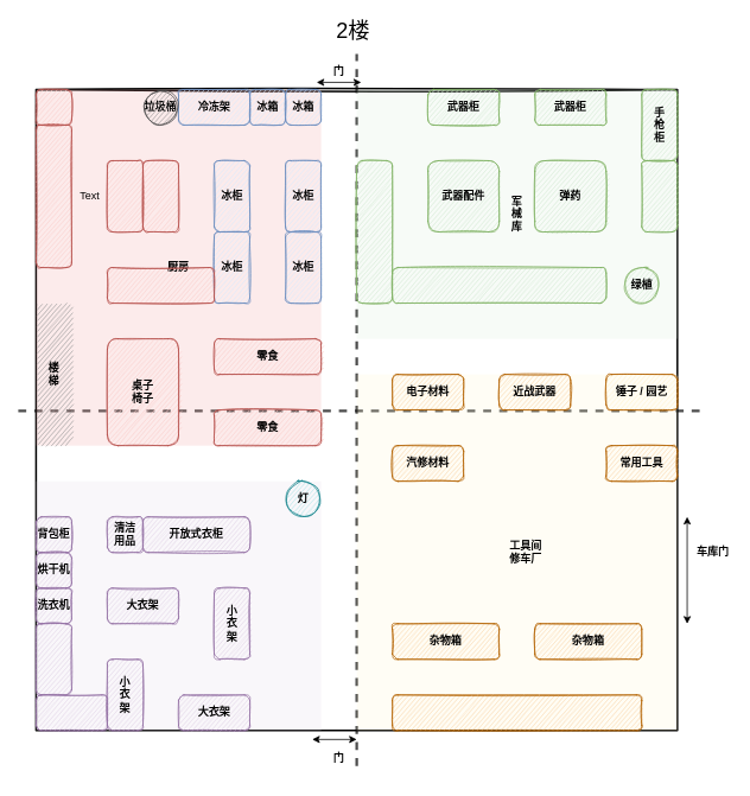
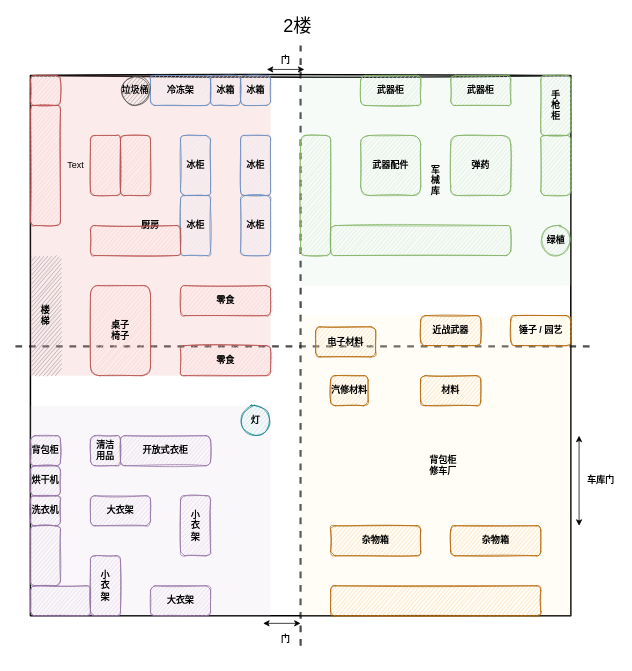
  <mxCell id="0" />
  <mxCell id="1" parent="0" />
  <mxCell id="2" value="" style="endArrow=none;html=1;rounded=0;dashed=1;strokeWidth=3;opacity=70;" edge="1" parent="1"><mxGeometry width="50" height="50" relative="1" as="geometry"><mxPoint x="20" y="461" as="sourcePoint" /><mxPoint x="790" y="461" as="targetPoint" /></mxGeometry></mxCell>
  <mxCell id="3" value="" style="endArrow=none;html=1;rounded=0;dashed=1;strokeWidth=3;opacity=70;" edge="1" parent="1"><mxGeometry width="50" height="50" relative="1" as="geometry"><mxPoint x="400" y="860" as="sourcePoint" /><mxPoint x="400" y="60" as="targetPoint" /></mxGeometry></mxCell>
  <mxCell id="4" value="" style="rounded=0;whiteSpace=wrap;html=1;sketch=1;fillColor=none;strokeWidth=2;" vertex="1" parent="1"><mxGeometry x="40" y="100" width="720" height="720" as="geometry" /></mxCell>
  <mxCell id="5" value="" style="rounded=0;whiteSpace=wrap;html=1;fillColor=#fff2cc;sketch=0;strokeColor=none;fontStyle=1;arcSize=0;opacity=20;" vertex="1" parent="1"><mxGeometry x="400" y="420" width="360" height="400" as="geometry" /></mxCell>
  <mxCell id="6" value="&lt;div&gt;&lt;br&gt;&lt;/div&gt;" style="rounded=0;whiteSpace=wrap;html=1;fillColor=#e1d5e7;sketch=0;strokeColor=none;fontStyle=1;arcSize=0;opacity=20;" vertex="1" parent="1"><mxGeometry x="40" y="540" width="320" height="280" as="geometry" /></mxCell>
  <mxCell id="7" value="&lt;div&gt;军&lt;/div&gt;&lt;div&gt;械&lt;/div&gt;&lt;div&gt;库&lt;/div&gt;" style="rounded=0;whiteSpace=wrap;html=1;fillColor=#D5E8D4;sketch=0;strokeColor=none;fontStyle=1;arcSize=0;gradientColor=none;opacity=20;" vertex="1" parent="1"><mxGeometry x="400" y="100" width="360" height="280" as="geometry" /></mxCell>
  <mxCell id="8" value="&lt;div&gt;厨房&lt;/div&gt;" style="rounded=0;whiteSpace=wrap;html=1;fillColor=#F19C99;sketch=0;strokeColor=none;fontStyle=1;arcSize=0;opacity=20;" vertex="1" parent="1"><mxGeometry x="40" y="100" width="320" height="400" as="geometry" /></mxCell>
  <mxCell id="9" value="" style="rounded=1;whiteSpace=wrap;html=1;fillColor=#d5e8d4;sketch=1;strokeColor=#82b366;fontStyle=1" vertex="1" parent="1"><mxGeometry x="600" y="180" width="80" height="80" as="geometry" /></mxCell>
  <mxCell id="10" value="" style="rounded=1;whiteSpace=wrap;html=1;fillColor=#d5e8d4;sketch=1;strokeColor=#82b366;fontStyle=1" vertex="1" parent="1"><mxGeometry x="480" y="180" width="80" height="80" as="geometry" /></mxCell>
  <mxCell id="11" value="" style="rounded=1;whiteSpace=wrap;html=1;fillColor=#d5e8d4;sketch=1;strokeColor=#82b366;fontStyle=1" vertex="1" parent="1"><mxGeometry x="600" y="100" width="80" height="40" as="geometry" /></mxCell>
  <mxCell id="12" value="" style="rounded=1;whiteSpace=wrap;html=1;fillColor=#d5e8d4;sketch=1;strokeColor=#82b366;fontStyle=1" vertex="1" parent="1"><mxGeometry x="480" y="100" width="80" height="40" as="geometry" /></mxCell>
  <mxCell id="13" value="" style="rounded=1;whiteSpace=wrap;html=1;fillColor=#d5e8d4;sketch=1;strokeColor=#82b366;fontStyle=1" vertex="1" parent="1"><mxGeometry x="440" y="300" width="240" height="40" as="geometry" /></mxCell>
  <mxCell id="14" value="" style="rounded=1;whiteSpace=wrap;html=1;fillColor=#d5e8d4;sketch=1;strokeColor=#82b366;fontStyle=1" vertex="1" parent="1"><mxGeometry x="400" y="180" width="40" height="160" as="geometry" /></mxCell>
  <mxCell id="15" value="" style="rounded=1;whiteSpace=wrap;html=1;fillColor=#d5e8d4;sketch=1;strokeColor=#82b366;fontStyle=1" vertex="1" parent="1"><mxGeometry x="720" y="100" width="40" height="80" as="geometry" /></mxCell>
  <mxCell id="16" value="" style="rounded=1;whiteSpace=wrap;html=1;fillColor=#d5e8d4;sketch=1;strokeColor=#82b366;fontStyle=1" vertex="1" parent="1"><mxGeometry x="720" y="180" width="40" height="80" as="geometry" /></mxCell>
  <mxCell id="17" value="弹药" style="text;html=1;strokeColor=none;fillColor=none;align=center;verticalAlign=middle;whiteSpace=wrap;rounded=0;sketch=1;fontStyle=1" vertex="1" parent="1"><mxGeometry x="610" y="205" width="60" height="30" as="geometry" /></mxCell>
  <mxCell id="18" value="武器配件" style="text;html=1;strokeColor=none;fillColor=none;align=center;verticalAlign=middle;whiteSpace=wrap;rounded=0;sketch=1;fontStyle=1" vertex="1" parent="1"><mxGeometry x="490" y="205" width="60" height="30" as="geometry" /></mxCell>
  <mxCell id="19" value="武器柜" style="text;html=1;strokeColor=none;fillColor=none;align=center;verticalAlign=middle;whiteSpace=wrap;rounded=0;sketch=1;fontStyle=1" vertex="1" parent="1"><mxGeometry x="490" y="105" width="60" height="30" as="geometry" /></mxCell>
  <mxCell id="20" value="武器柜" style="text;html=1;strokeColor=none;fillColor=none;align=center;verticalAlign=middle;whiteSpace=wrap;rounded=0;sketch=1;fontStyle=1" vertex="1" parent="1"><mxGeometry x="610" y="105" width="60" height="30" as="geometry" /></mxCell>
  <mxCell id="21" value="手枪柜" style="text;html=1;strokeColor=none;fillColor=none;align=center;verticalAlign=middle;whiteSpace=wrap;rounded=0;sketch=1;fontStyle=1" vertex="1" parent="1"><mxGeometry x="730" y="112.5" width="20" height="55" as="geometry" /></mxCell>
- <mxCell id="22" value="&lt;div&gt;绿植&lt;/div&gt;" style="ellipse;whiteSpace=wrap;html=1;aspect=fixed;sketch=1;fillColor=#d5e8d4;strokeColor=#82b366;fontStyle=1" vertex="1" parent="1"><mxGeometry x="700" y="300" width="40" height="40" as="geometry" /></mxCell>
+ <mxCell id="22" value="&lt;div&gt;绿植&lt;/div&gt;" style="ellipse;whiteSpace=wrap;html=1;aspect=fixed;sketch=1;fillColor=#d5e8d4;strokeColor=#82b366;fontStyle=1" vertex="1" parent="1"><mxGeometry x="720" y="300" width="40" height="40" as="geometry" /></mxCell>
  <mxCell id="23" value="" style="rounded=1;whiteSpace=wrap;html=1;fillColor=#e1d5e7;sketch=1;strokeColor=#9673a6;fontStyle=1" vertex="1" parent="1"><mxGeometry x="40" y="700" width="40" height="80" as="geometry" /></mxCell>
  <mxCell id="24" value="" style="rounded=1;whiteSpace=wrap;html=1;fillColor=#e1d5e7;sketch=1;strokeColor=#9673a6;fontStyle=1" vertex="1" parent="1"><mxGeometry x="40" y="780" width="80" height="40" as="geometry" /></mxCell>
  <mxCell id="25" value="洗衣机" style="rounded=1;whiteSpace=wrap;html=1;fillColor=#e1d5e7;sketch=1;strokeColor=#9673a6;fontStyle=1" vertex="1" parent="1"><mxGeometry x="40" y="660" width="40" height="40" as="geometry" /></mxCell>
  <mxCell id="26" value="烘干机" style="rounded=1;whiteSpace=wrap;html=1;fillColor=#e1d5e7;sketch=1;strokeColor=#9673a6;fontStyle=1" vertex="1" parent="1"><mxGeometry x="40" y="620" width="40" height="40" as="geometry" /></mxCell>
  <mxCell id="27" value="&lt;div&gt;背包柜&lt;/div&gt;" style="rounded=1;whiteSpace=wrap;html=1;fillColor=#e1d5e7;sketch=1;strokeColor=#9673a6;fontStyle=1" vertex="1" parent="1"><mxGeometry x="40" y="580" width="40" height="40" as="geometry" /></mxCell>
  <mxCell id="28" value="&lt;div&gt;小&lt;/div&gt;&lt;div&gt;衣&lt;/div&gt;&lt;div&gt;架&lt;/div&gt;" style="rounded=1;whiteSpace=wrap;html=1;fillColor=#e1d5e7;sketch=1;strokeColor=#9673a6;fontStyle=1" vertex="1" parent="1"><mxGeometry x="120" y="740" width="40" height="80" as="geometry" /></mxCell>
  <mxCell id="29" value="大衣架" style="rounded=1;whiteSpace=wrap;html=1;fillColor=#e1d5e7;sketch=1;strokeColor=#9673a6;fontStyle=1" vertex="1" parent="1"><mxGeometry x="200" y="780" width="80" height="40" as="geometry" /></mxCell>
  <mxCell id="30" value="&lt;div&gt;小&lt;/div&gt;&lt;div&gt;衣&lt;/div&gt;&lt;div&gt;架&lt;/div&gt;" style="rounded=1;whiteSpace=wrap;html=1;fillColor=#e1d5e7;sketch=1;strokeColor=#9673a6;fontStyle=1" vertex="1" parent="1"><mxGeometry x="240" y="660" width="40" height="80" as="geometry" /></mxCell>
  <mxCell id="31" value="大衣架" style="rounded=1;whiteSpace=wrap;html=1;fillColor=#e1d5e7;sketch=1;strokeColor=#9673a6;fontStyle=1" vertex="1" parent="1"><mxGeometry x="120" y="660" width="80" height="40" as="geometry" /></mxCell>
  <mxCell id="32" value="&lt;div&gt;楼&lt;/div&gt;&lt;div&gt;梯&lt;/div&gt;" style="rounded=1;whiteSpace=wrap;html=1;fillColor=#999999;sketch=1;strokeColor=none;fontStyle=1" vertex="1" parent="1"><mxGeometry x="40" y="340" width="40" height="160" as="geometry" /></mxCell>
  <mxCell id="33" value="开放式衣柜" style="rounded=1;whiteSpace=wrap;html=1;fillColor=#e1d5e7;sketch=1;strokeColor=#9673a6;fontStyle=1" vertex="1" parent="1"><mxGeometry x="160" y="580" width="120" height="40" as="geometry" /></mxCell>
  <mxCell id="34" value="冰柜" style="rounded=1;whiteSpace=wrap;html=1;fillColor=#dae8fc;sketch=1;strokeColor=#6c8ebf;fontStyle=1" vertex="1" parent="1"><mxGeometry x="320" y="260" width="40" height="80" as="geometry" /></mxCell>
  <mxCell id="35" value="冰柜" style="rounded=1;whiteSpace=wrap;html=1;fillColor=#dae8fc;sketch=1;strokeColor=#6c8ebf;fontStyle=1" vertex="1" parent="1"><mxGeometry x="320" y="180" width="40" height="80" as="geometry" /></mxCell>
  <mxCell id="36" value="冰箱" style="rounded=1;whiteSpace=wrap;html=1;fillColor=#dae8fc;sketch=1;strokeColor=#6c8ebf;fontStyle=1" vertex="1" parent="1"><mxGeometry x="320" y="100" width="40" height="40" as="geometry" /></mxCell>
  <mxCell id="37" value="冰柜" style="rounded=1;whiteSpace=wrap;html=1;fillColor=#dae8fc;sketch=1;strokeColor=#6c8ebf;fontStyle=1" vertex="1" parent="1"><mxGeometry x="240" y="260" width="40" height="80" as="geometry" /></mxCell>
  <mxCell id="38" value="冰柜" style="rounded=1;whiteSpace=wrap;html=1;fillColor=#dae8fc;sketch=1;strokeColor=#6c8ebf;fontStyle=1" vertex="1" parent="1"><mxGeometry x="240" y="180" width="40" height="80" as="geometry" /></mxCell>
  <mxCell id="39" value="冰箱" style="rounded=1;whiteSpace=wrap;html=1;fillColor=#dae8fc;sketch=1;strokeColor=#6c8ebf;fontStyle=1" vertex="1" parent="1"><mxGeometry x="280" y="100" width="40" height="40" as="geometry" /></mxCell>
  <mxCell id="40" value="冷冻架" style="rounded=1;whiteSpace=wrap;html=1;fillColor=#dae8fc;sketch=1;strokeColor=#6c8ebf;fontStyle=1" vertex="1" parent="1"><mxGeometry x="200" y="100" width="80" height="40" as="geometry" /></mxCell>
  <mxCell id="41" value="垃圾桶" style="text;html=1;strokeColor=none;fillColor=none;align=center;verticalAlign=middle;whiteSpace=wrap;rounded=0;sketch=1;fontStyle=1" vertex="1" parent="1"><mxGeometry x="160" y="100" width="40" height="40" as="geometry" /></mxCell>
  <mxCell id="42" value="" style="ellipse;whiteSpace=wrap;html=1;aspect=fixed;sketch=1;fillColor=#999999;strokeColor=#4D4D4D;fontStyle=1" vertex="1" parent="1"><mxGeometry x="160" y="100" width="40" height="40" as="geometry" /></mxCell>
  <mxCell id="43" value="" style="rounded=1;whiteSpace=wrap;html=1;fillColor=#f8cecc;sketch=1;strokeColor=#b85450;fontStyle=1" vertex="1" parent="1"><mxGeometry x="40" y="140" width="40" height="160" as="geometry" /></mxCell>
  <mxCell id="44" value="" style="rounded=1;whiteSpace=wrap;html=1;fillColor=#f8cecc;sketch=1;strokeColor=#b85450;fontStyle=1;imageWidth=23;treeFolding=0;top=0" vertex="1" parent="1"><mxGeometry x="40" y="100" width="40" height="40" as="geometry" /></mxCell>
  <mxCell id="45" value="" style="rounded=1;whiteSpace=wrap;html=1;fillColor=#f8cecc;sketch=1;strokeColor=#b85450;fontStyle=1" vertex="1" parent="1"><mxGeometry x="120" y="300" width="120" height="40" as="geometry" /></mxCell>
  <mxCell id="46" value="" style="rounded=1;whiteSpace=wrap;html=1;fillColor=#f8cecc;sketch=1;strokeColor=#b85450;fontStyle=1" vertex="1" parent="1"><mxGeometry x="120" y="180" width="40" height="80" as="geometry" /></mxCell>
  <mxCell id="47" value="" style="rounded=1;whiteSpace=wrap;html=1;fillColor=#f8cecc;sketch=1;strokeColor=#b85450;fontStyle=1" vertex="1" parent="1"><mxGeometry x="160" y="180" width="40" height="80" as="geometry" /></mxCell>
  <mxCell id="48" value="&lt;div&gt;清洁&lt;/div&gt;&lt;div&gt;用品&lt;br&gt;&lt;/div&gt;" style="rounded=1;whiteSpace=wrap;html=1;fillColor=#e1d5e7;sketch=1;strokeColor=#9673a6;fontStyle=1" vertex="1" parent="1"><mxGeometry x="120" y="580" width="40" height="40" as="geometry" /></mxCell>
  <mxCell id="49" value="零食" style="rounded=1;whiteSpace=wrap;html=1;fillColor=#f8cecc;sketch=1;strokeColor=#b85450;fontStyle=1" vertex="1" parent="1"><mxGeometry x="240" y="380" width="120" height="40" as="geometry" /></mxCell>
  <mxCell id="50" value="零食" style="rounded=1;whiteSpace=wrap;html=1;fillColor=#f8cecc;sketch=1;strokeColor=#b85450;fontStyle=1" vertex="1" parent="1"><mxGeometry x="240" y="460" width="120" height="40" as="geometry" /></mxCell>
  <mxCell id="51" value="" style="endArrow=classic;startArrow=classic;html=1;rounded=0;" edge="1" parent="1"><mxGeometry width="50" height="50" relative="1" as="geometry"><mxPoint x="771" y="700" as="sourcePoint" /><mxPoint x="771" y="580" as="targetPoint" /></mxGeometry></mxCell>
- <mxCell id="52" value="车库门" style="text;html=1;strokeColor=none;fillColor=none;align=center;verticalAlign=middle;whiteSpace=wrap;rounded=0;sketch=1;fontStyle=1" vertex="1" parent="1"><mxGeometry x="780" y="600" width="40" height="40" as="geometry" /></mxCell>
+ <mxCell id="52" value="车库门" style="text;html=1;strokeColor=none;fillColor=none;align=center;verticalAlign=middle;whiteSpace=wrap;rounded=0;sketch=1;fontStyle=1" vertex="1" parent="1"><mxGeometry x="780" y="620" width="40" height="40" as="geometry" /></mxCell>
  <mxCell id="53" value="锤子 / 园艺" style="rounded=1;whiteSpace=wrap;html=1;fillColor=#fff2cc;sketch=1;strokeColor=#b46504;fontStyle=1;" vertex="1" parent="1"><mxGeometry x="680" y="420" width="80" height="40" as="geometry" /></mxCell>
  <mxCell id="54" value="杂物箱" style="rounded=1;whiteSpace=wrap;html=1;fillColor=#fad7ac;sketch=1;strokeColor=#b46504;fontStyle=1" vertex="1" parent="1"><mxGeometry x="600" y="700" width="120" height="40" as="geometry" /></mxCell>
  <mxCell id="55" value="杂物箱" style="rounded=1;whiteSpace=wrap;html=1;fillColor=#fad7ac;sketch=1;strokeColor=#b46504;fontStyle=1" vertex="1" parent="1"><mxGeometry x="440" y="700" width="120" height="40" as="geometry" /></mxCell>
  <mxCell id="56" value="&lt;div&gt;&lt;br&gt;&lt;/div&gt;&lt;div&gt;&lt;br&gt;&lt;/div&gt;&lt;div&gt;&lt;br&gt;&lt;/div&gt;&lt;div&gt;&lt;br&gt;&lt;/div&gt;&lt;div&gt;&lt;br&gt;&lt;/div&gt;&lt;div&gt;&lt;br&gt;&lt;/div&gt;&lt;div&gt;&lt;br&gt;&lt;/div&gt;&lt;div&gt;&lt;br&gt;&lt;/div&gt;&lt;div&gt;&lt;br&gt;&lt;/div&gt;" style="rounded=1;whiteSpace=wrap;html=1;fillColor=#fad7ac;sketch=1;strokeColor=#b46504;fontStyle=1" vertex="1" parent="1"><mxGeometry x="440" y="780" width="280" height="40" as="geometry" /></mxCell>
- <mxCell id="57" value="&lt;div&gt;工具间&lt;/div&gt;&lt;div&gt;修车厂&lt;br&gt;&lt;/div&gt;" style="text;html=1;strokeColor=none;fillColor=none;align=center;verticalAlign=middle;whiteSpace=wrap;rounded=0;sketch=1;fontStyle=1" vertex="1" parent="1"><mxGeometry x="560" y="605" width="60" height="30" as="geometry" /></mxCell>
+ <mxCell id="57" value="&lt;div&gt;背包柜&lt;/div&gt;&lt;div&gt;修车厂&lt;br&gt;&lt;/div&gt;" style="text;html=1;strokeColor=none;fillColor=none;align=center;verticalAlign=middle;whiteSpace=wrap;rounded=0;sketch=1;fontStyle=1" vertex="1" parent="1"><mxGeometry x="560" y="605" width="60" height="30" as="geometry" /></mxCell>
  <mxCell id="58" value="Text" style="text;html=1;resizable=0;autosize=1;align=center;verticalAlign=middle;points=[];fillColor=none;strokeColor=none;rounded=0;" vertex="1" parent="1"><mxGeometry x="80" y="205" width="40" height="30" as="geometry" /></mxCell>
  <mxCell id="59" value="&lt;div&gt;桌子&lt;/div&gt;&lt;div&gt;椅子&lt;br&gt;&lt;/div&gt;" style="rounded=1;whiteSpace=wrap;html=1;fillColor=#f8cecc;sketch=1;strokeColor=#b85450;fontStyle=1" vertex="1" parent="1"><mxGeometry x="120" y="380" width="80" height="120" as="geometry" /></mxCell>
  <mxCell id="60" style="edgeStyle=orthogonalEdgeStyle;rounded=0;orthogonalLoop=1;jettySize=auto;html=1;exitX=0.5;exitY=1;exitDx=0;exitDy=0;" edge="1" parent="1" source="32" target="32"><mxGeometry relative="1" as="geometry" /></mxCell>
  <mxCell id="61" value="" style="endArrow=classic;startArrow=classic;html=1;rounded=0;" edge="1" parent="1"><mxGeometry width="50" height="50" relative="1" as="geometry"><mxPoint x="400" y="830" as="sourcePoint" /><mxPoint x="350" y="830" as="targetPoint" /></mxGeometry></mxCell>
- <mxCell id="62" value="常用工具" style="rounded=1;whiteSpace=wrap;html=1;fillColor=#fad7ac;sketch=1;strokeColor=#b46504;fontStyle=1" vertex="1" parent="1"><mxGeometry x="680" y="500" width="80" height="40" as="geometry" /></mxCell>
  <mxCell id="63" value="近战武器" style="rounded=1;whiteSpace=wrap;html=1;fillColor=#fad7ac;sketch=1;strokeColor=#b46504;fontStyle=1" vertex="1" parent="1"><mxGeometry x="560" y="420" width="80" height="40" as="geometry" /></mxCell>
- <mxCell id="65" value="电子材料" style="rounded=1;whiteSpace=wrap;html=1;fillColor=#fad7ac;sketch=1;strokeColor=#b46504;fontStyle=1" vertex="1" parent="1"><mxGeometry x="440" y="420" width="80" height="40" as="geometry" /></mxCell>
- <mxCell id="66" value="汽修材料" style="rounded=1;whiteSpace=wrap;html=1;fillColor=#fad7ac;sketch=1;strokeColor=#b46504;fontStyle=1" vertex="1" parent="1"><mxGeometry x="440" y="500" width="80" height="40" as="geometry" /></mxCell>
+ <mxCell id="64" value="材料" style="rounded=1;whiteSpace=wrap;html=1;fillColor=#fad7ac;sketch=1;strokeColor=#b46504;fontStyle=1" vertex="1" parent="1"><mxGeometry x="560" y="500" width="80" height="40" as="geometry" /></mxCell>
+ <mxCell id="65" value="电子材料" style="rounded=1;whiteSpace=wrap;html=1;fillColor=#fad7ac;sketch=1;strokeColor=#b46504;fontStyle=1" vertex="1" parent="1"><mxGeometry x="420" y="435" width="80" height="40" as="geometry" /></mxCell>
+ <mxCell id="66" value="汽修材料" style="rounded=1;whiteSpace=wrap;html=1;fillColor=#fad7ac;sketch=1;strokeColor=#b46504;fontStyle=1" vertex="1" parent="1"><mxGeometry x="440" y="500" width="50" height="40" as="geometry" /></mxCell>
  <mxCell id="67" value="灯" style="ellipse;whiteSpace=wrap;html=1;aspect=fixed;sketch=1;fillColor=#b0e3e6;strokeColor=#0e8088;fontStyle=1;" vertex="1" parent="1"><mxGeometry x="320" y="540" width="40" height="40" as="geometry" /></mxCell>
  <mxCell id="68" value="&lt;font style=&quot;font-size: 24px;&quot;&gt;2楼&lt;/font&gt;" style="text;html=1;strokeColor=none;fillColor=none;align=center;verticalAlign=middle;whiteSpace=wrap;rounded=0;" vertex="1" parent="1"><mxGeometry x="366" y="20" width="60" height="30" as="geometry" /></mxCell>
  <mxCell id="69" value="门" style="text;html=1;strokeColor=none;fillColor=none;align=center;verticalAlign=middle;whiteSpace=wrap;rounded=0;sketch=1;fontStyle=1" vertex="1" parent="1"><mxGeometry x="360" y="832" width="40" height="40" as="geometry" /></mxCell>
  <mxCell id="70" value="" style="endArrow=classic;startArrow=classic;html=1;rounded=0;" edge="1" parent="1"><mxGeometry width="50" height="50" relative="1" as="geometry"><mxPoint x="405" y="92" as="sourcePoint" /><mxPoint x="355" y="92" as="targetPoint" /></mxGeometry></mxCell>
  <mxCell id="71" value="门" style="text;html=1;strokeColor=none;fillColor=none;align=center;verticalAlign=middle;whiteSpace=wrap;rounded=0;sketch=1;fontStyle=1" vertex="1" parent="1"><mxGeometry x="360" y="61" width="40" height="38" as="geometry" /></mxCell>
